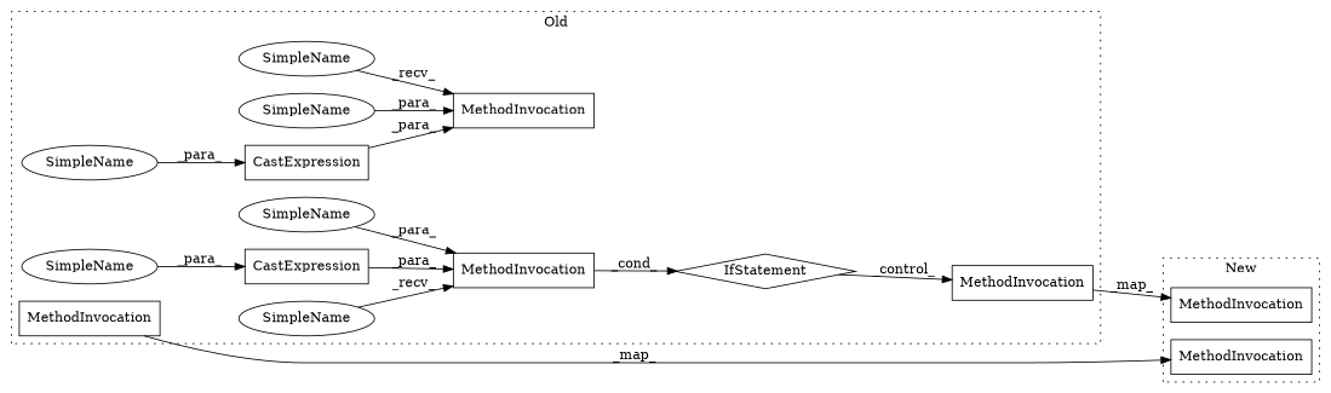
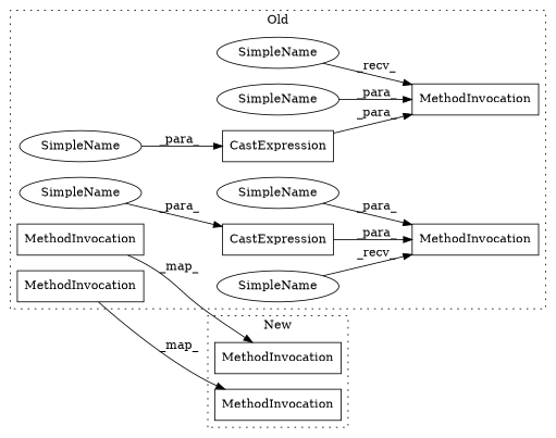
  digraph {
    rankdir=LR
    node [a=32 l="12,1" shape=box]
    n1 [a=11 l=5 label=CastExpression s=1931]
    n2 [a=11 l=5 label=CastExpression s=2247]
-   n3 [a=25 l="4,2" label=IfStatement s="2204,2272" shape=diamond]
    n4 [l="8,1" label=MethodInvocation s="2218,2271"]
    n5 [label=MethodInvocation s="2286,2350"]
    n6 [label=MethodInvocation s="2124,2187"]
    n7 [l="8,1" label=MethodInvocation s="1902,1951"]
    n8 [a=42 l=9 label=SimpleName s=1892 shape=ellipse]
    n9 [a=42 l=19 label=SimpleName s=2252 shape=ellipse]
    n10 [a=42 l=19 label=SimpleName s=1910 shape=ellipse]
    n11 [a=42 l=19 label=SimpleName s=2226 shape=ellipse]
    n12 [a=42 l=9 label=SimpleName s=2208 shape=ellipse]
    n13 [a=42 l=15 label=SimpleName s=1936 shape=ellipse]
    n14 [label=MethodInvocation s="1983,2046"]
    n15 [label=MethodInvocation s="2071,2135"]
    subgraph cluster_1 {
      label=Old
      style=dotted
      n1
      n2
-     n3
      n4
      n5
      n6
      n7
      n8
      n9
      n10
      n11
      n12
      n13
    }
    subgraph cluster_2 {
      label=New
      style=dotted
      n14
      n15
    }
    n1 -> n7 [label=_para_]
    n2 -> n4 [label=_para_]
-   n3 -> n5 [label=_control_]
-   n4 -> n3 [label=_cond_]
    n5 -> n15 [label=_map_]
    n6 -> n14 [label=_map_]
    n8 -> n7 [label=_recv_]
    n9 -> n2 [label=_para_]
    n10 -> n7 [label=_para_]
    n11 -> n4 [label=_para_]
    n12 -> n4 [label=_recv_]
    n13 -> n1 [label=_para_]
  }
